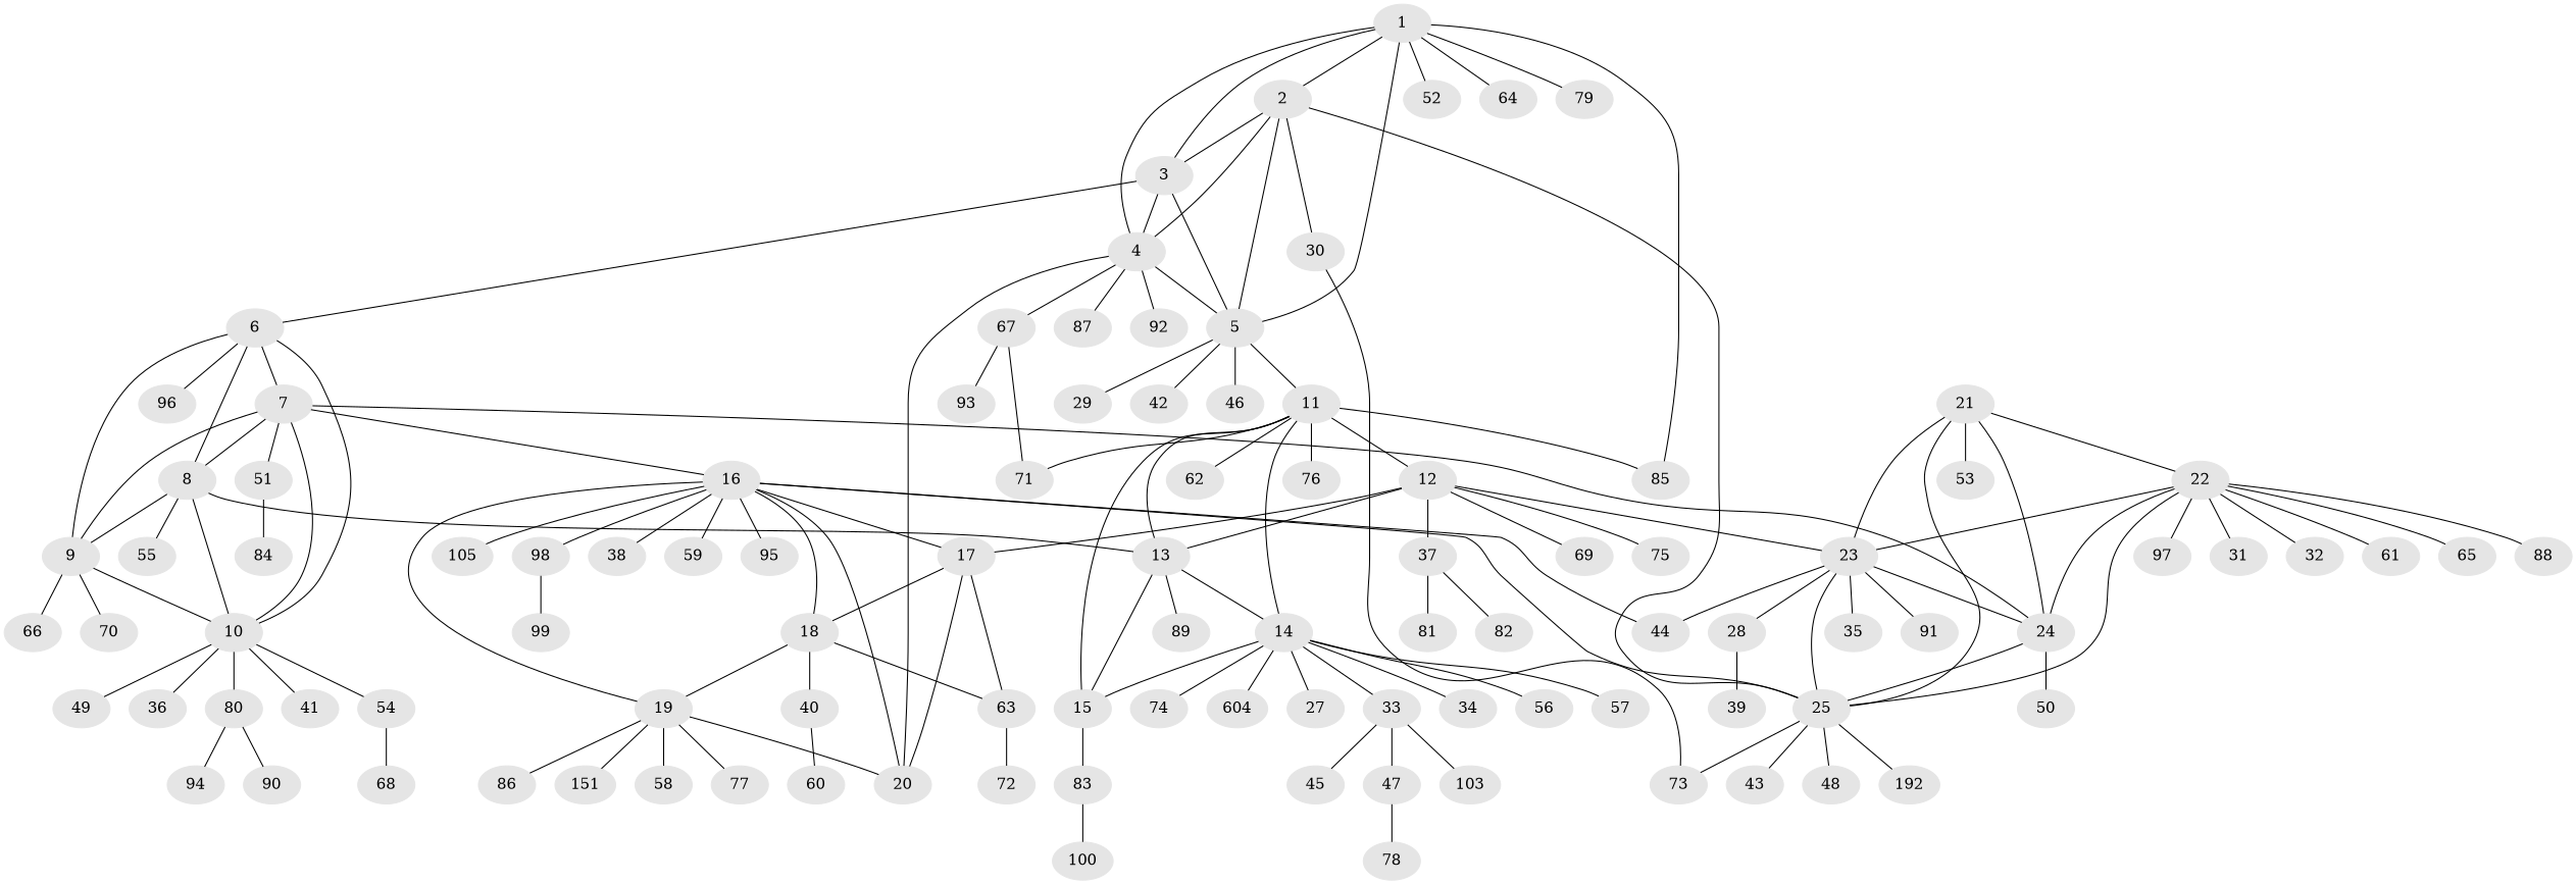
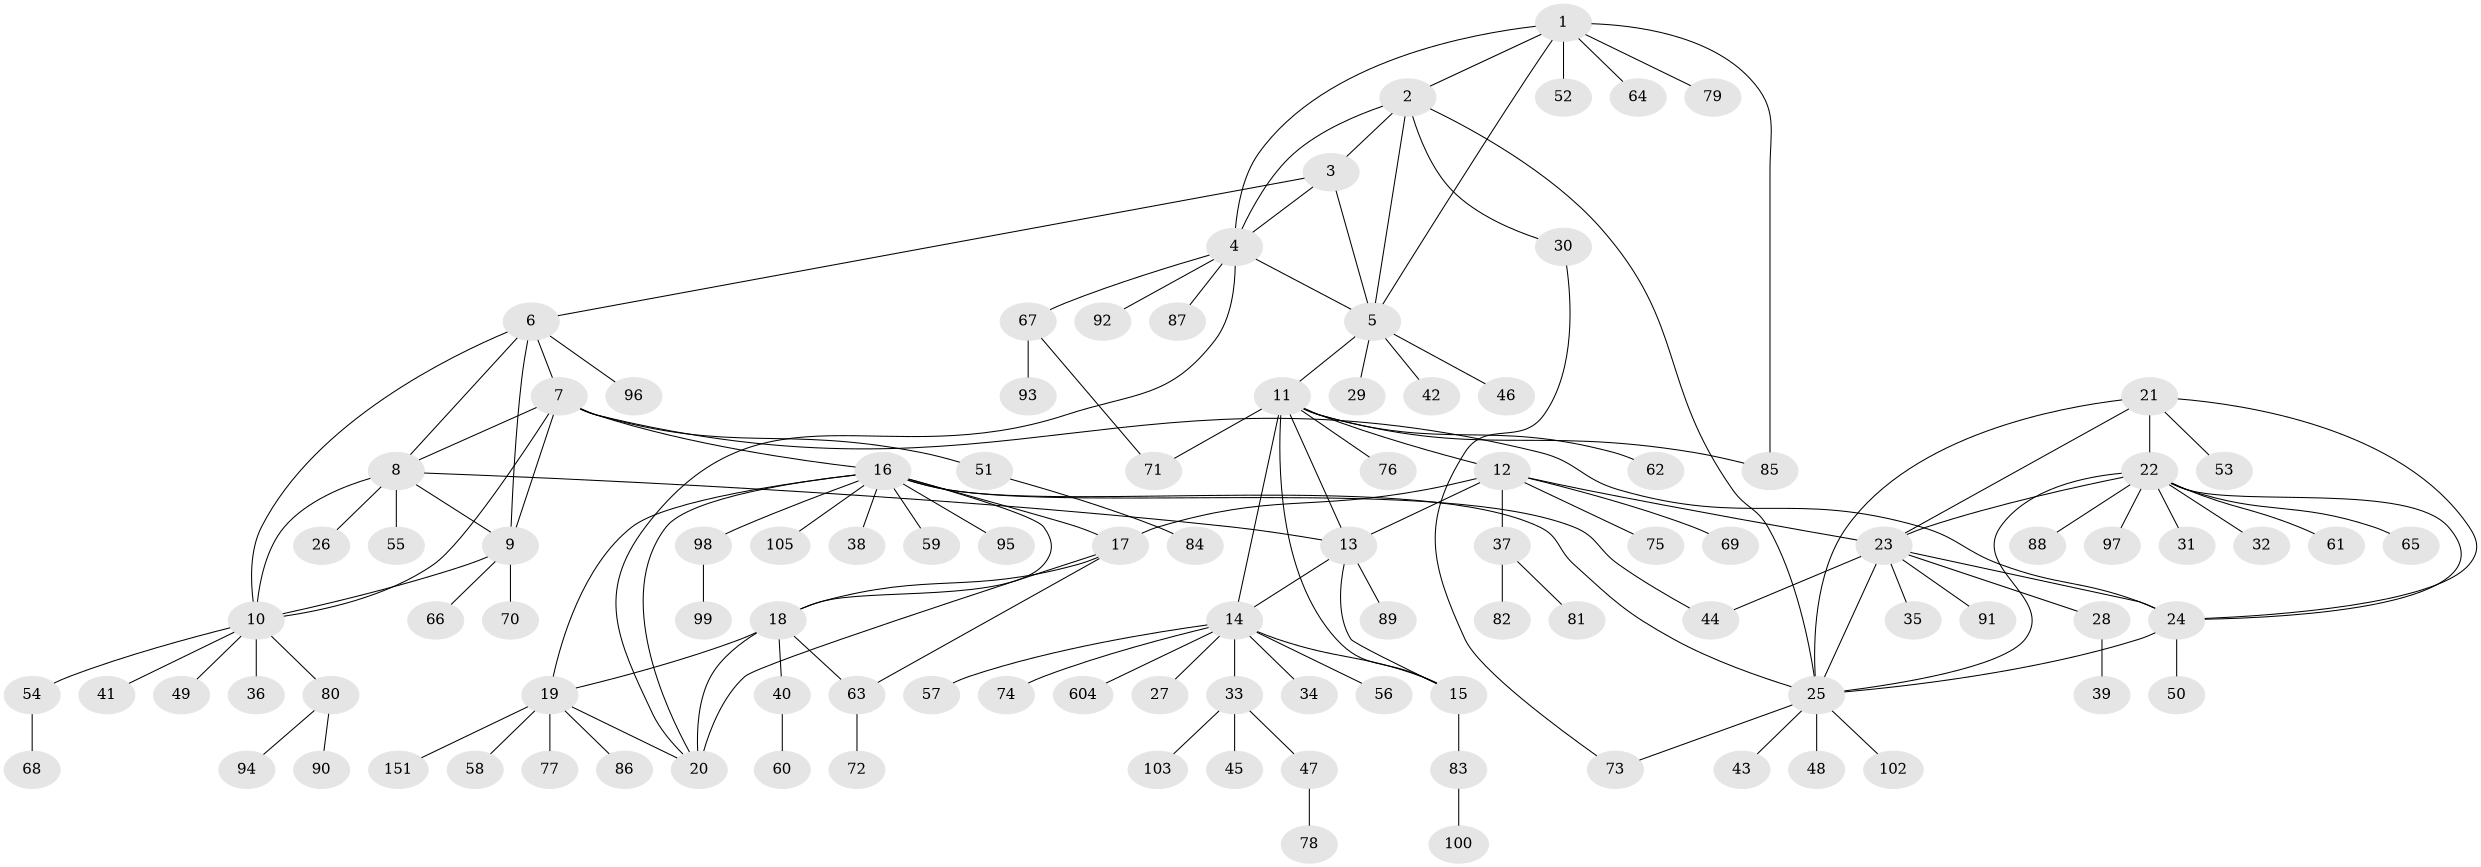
  graph {
    node [color=gray90 style=filled]
    1
    2
    3
    4
    5
    52
    64
    79
    85
    25
    30
    6
    20
    67
    87
    92
    11
    29
    42
    46
    43
    48
    73
-   102 [label=192]
+   102
    7
    8
    9
    10
    96
    71
    93
    13
    12
    14
    15
    62
    76
    16
    24
    51
+   26
    55
    66
    70
    36
    41
    49
    54
    80
    17
    18
    19
    38
    44
    59
    95
    98
    105
    50
    84
    89
    68
    90
    94
    23
    37
    69
    75
    27
    33
    34
    56
    57
    74
    n75 [label=604]
    83
    63
    28
    35
    91
    81
    82
    45
    47
    103
    100
    40
    58
    77
    86
    n91 [label=151]
    99
    60
    72
    21
    22
    53
    31
    32
    61
    65
    88
    97
    39
    78
    1 -- 2
-   1 -- 3
    1 -- 4
    1 -- 5
    1 -- 52
    1 -- 64
    1 -- 79
    1 -- 85
    2 -- 3
    2 -- 4
    2 -- 5
    2 -- 25
    2 -- 30
    3 -- 4
    3 -- 5
    3 -- 6
    4 -- 5
    4 -- 20
    4 -- 67
    4 -- 87
    4 -- 92
    5 -- 11
    5 -- 29
    5 -- 42
    5 -- 46
    25 -- 43
    25 -- 48
    25 -- 73
    25 -- 102
    30 -- 73
    6 -- 7
    6 -- 8
    6 -- 9
    6 -- 10
    6 -- 96
    67 -- 71
    67 -- 93
    11 -- 85
    11 -- 71
    11 -- 13
    11 -- 12
    11 -- 14
    11 -- 15
    11 -- 62
    11 -- 76
    7 -- 8
    7 -- 9
    7 -- 10
    7 -- 16
    7 -- 24
    7 -- 51
    8 -- 9
    8 -- 10
    8 -- 13
+   8 -- 26
    8 -- 55
    9 -- 10
    9 -- 66
    9 -- 70
    10 -- 36
    10 -- 41
    10 -- 49
    10 -- 54
    10 -- 80
    13 -- 14
    13 -- 15
    13 -- 89
    12 -- 13
    12 -- 17
    12 -- 23
    12 -- 37
    12 -- 69
    12 -- 75
    14 -- 15
    14 -- 27
    14 -- 33
    14 -- 34
    14 -- 56
    14 -- 57
    14 -- 74
    14 -- n75
    15 -- 83
    16 -- 25
    16 -- 20
    16 -- 17
    16 -- 18
    16 -- 19
    16 -- 38
    16 -- 44
    16 -- 59
    16 -- 95
    16 -- 98
    16 -- 105
    24 -- 25
    24 -- 50
    51 -- 84
    54 -- 68
    80 -- 90
    80 -- 94
    17 -- 20
    17 -- 18
    17 -- 63
+   18 -- 20
    18 -- 19
    18 -- 63
    18 -- 40
    19 -- 20
    19 -- 58
    19 -- 77
    19 -- 86
    19 -- n91
    98 -- 99
    23 -- 25
    23 -- 24
    23 -- 44
    23 -- 28
    23 -- 35
    23 -- 91
    37 -- 81
    37 -- 82
    33 -- 45
    33 -- 47
    33 -- 103
    83 -- 100
    63 -- 72
    28 -- 39
    47 -- 78
    40 -- 60
    21 -- 25
    21 -- 24
    21 -- 23
    21 -- 22
    21 -- 53
    22 -- 25
    22 -- 24
    22 -- 23
    22 -- 31
    22 -- 32
    22 -- 61
    22 -- 65
    22 -- 88
    22 -- 97
  }
